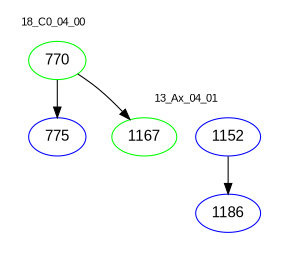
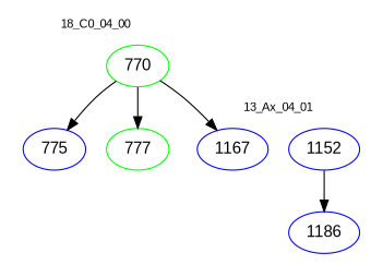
  digraph {
    fontname="Liberation Sans"
    node [color=blue fontname="Liberation Sans"]
    edge [color=black fontname="Liberation Sans"]
    n1 [label=1152]
    n2 [label=1186]
-   n3 [color=green label=1167]
+   n3 [label=1167]
    n4 [color=green label=770]
    n5 [label=775]
+   n6 [color=green label=777]
    subgraph cluster_1 {
      color=white
      fontsize=10
      label="13_Ax_04_01"
      n1
      n2
      n3
    }
    subgraph cluster_2 {
      color=white
      fontsize=10
      label="18_C0_04_00"
      n4
      n5
+     n6
    }
    n1 -> n2
    n4 -> n3
    n4 -> n5
+   n4 -> n6
  }
